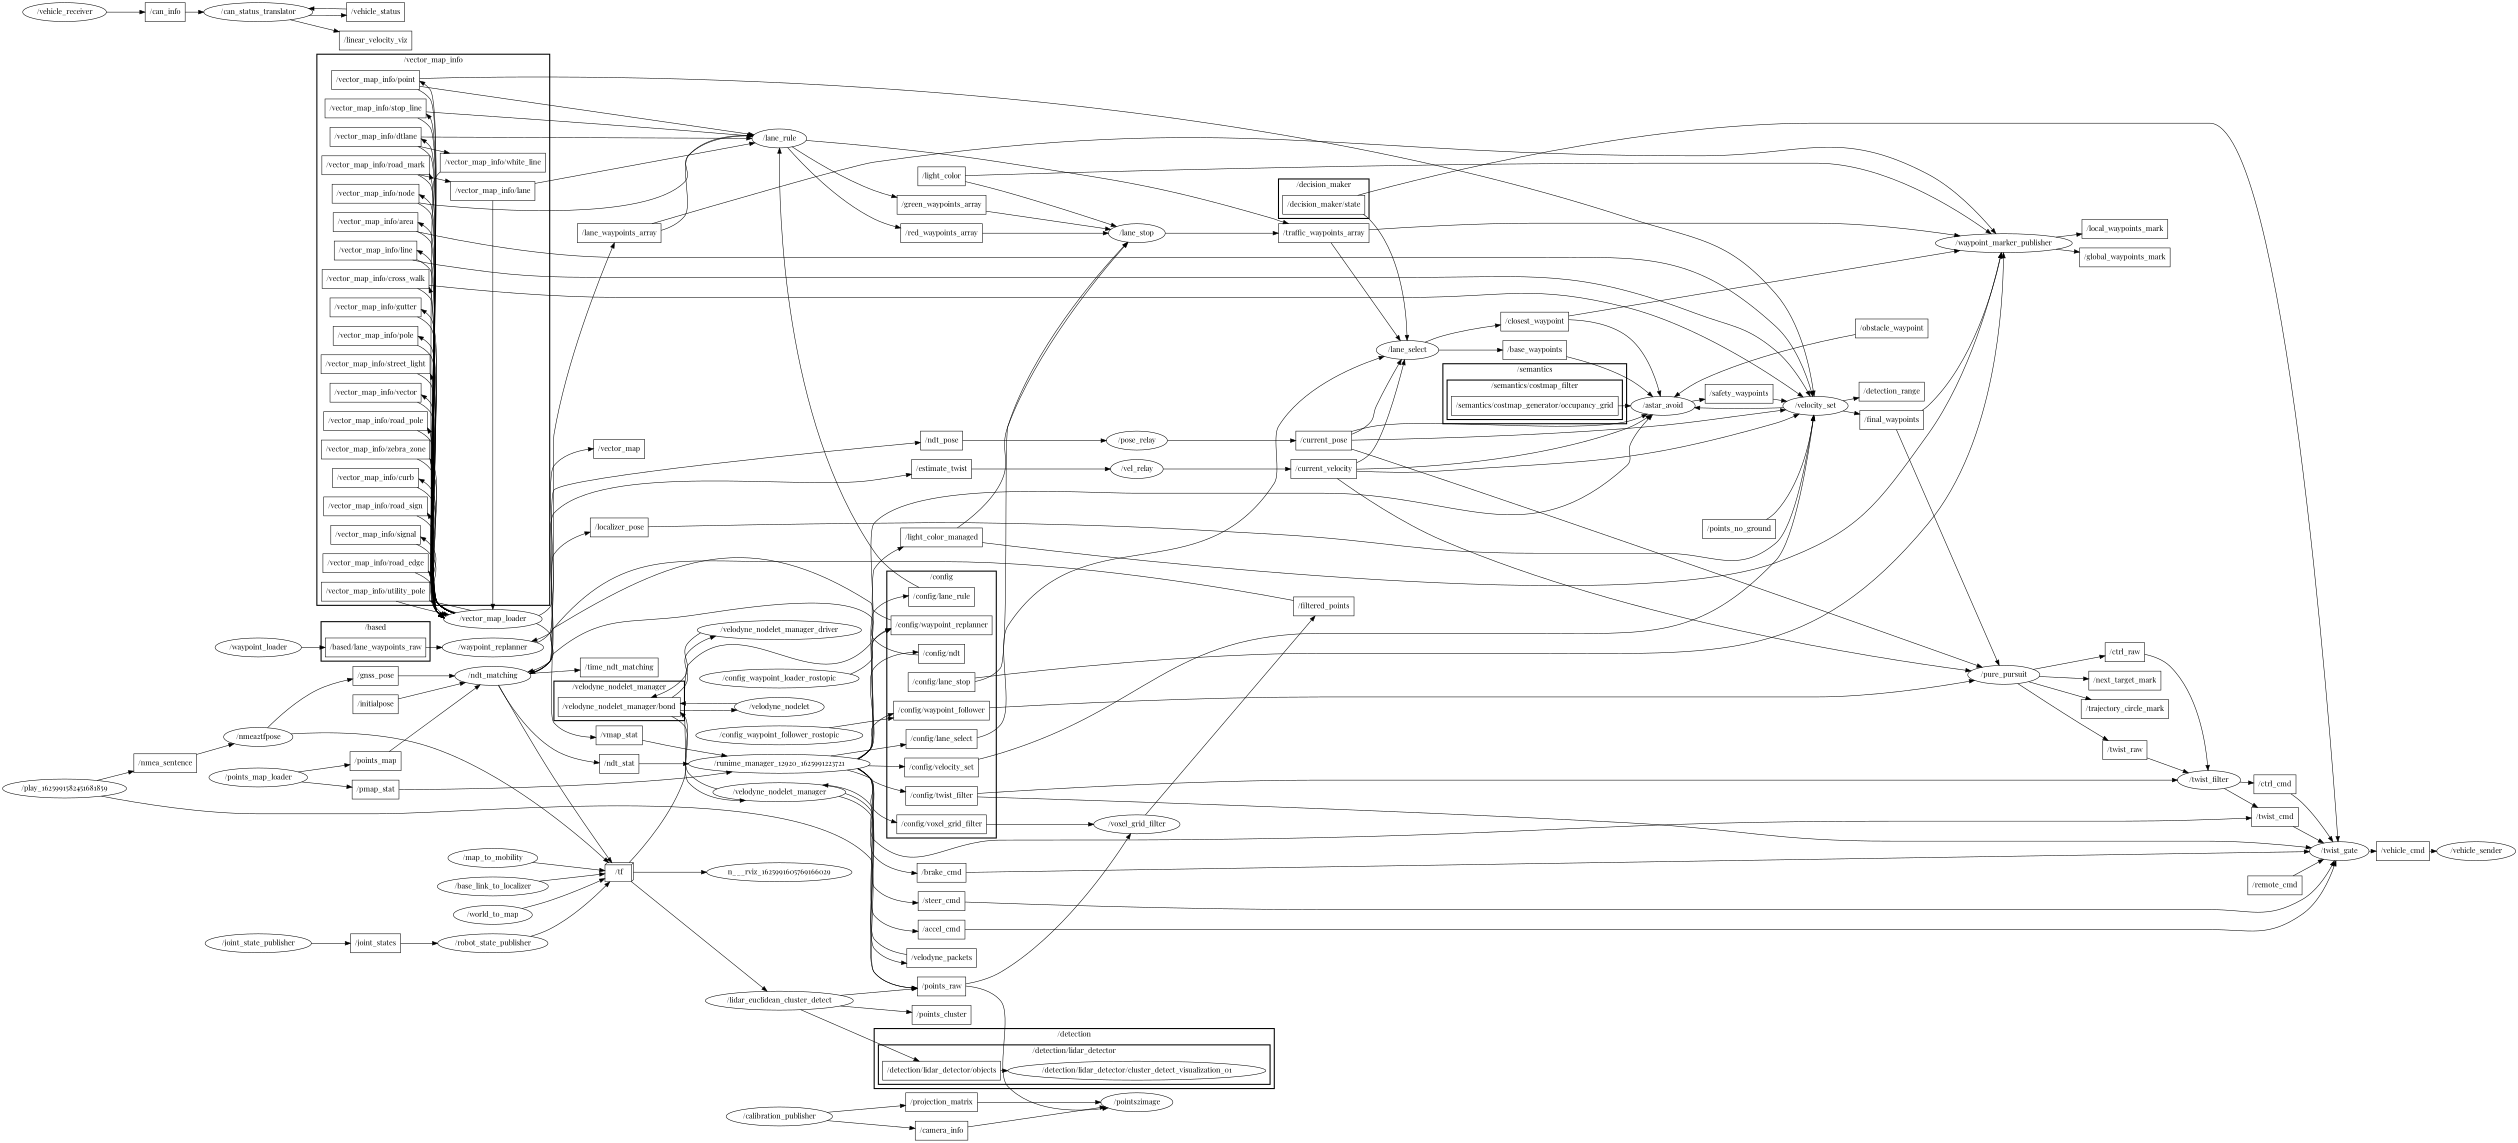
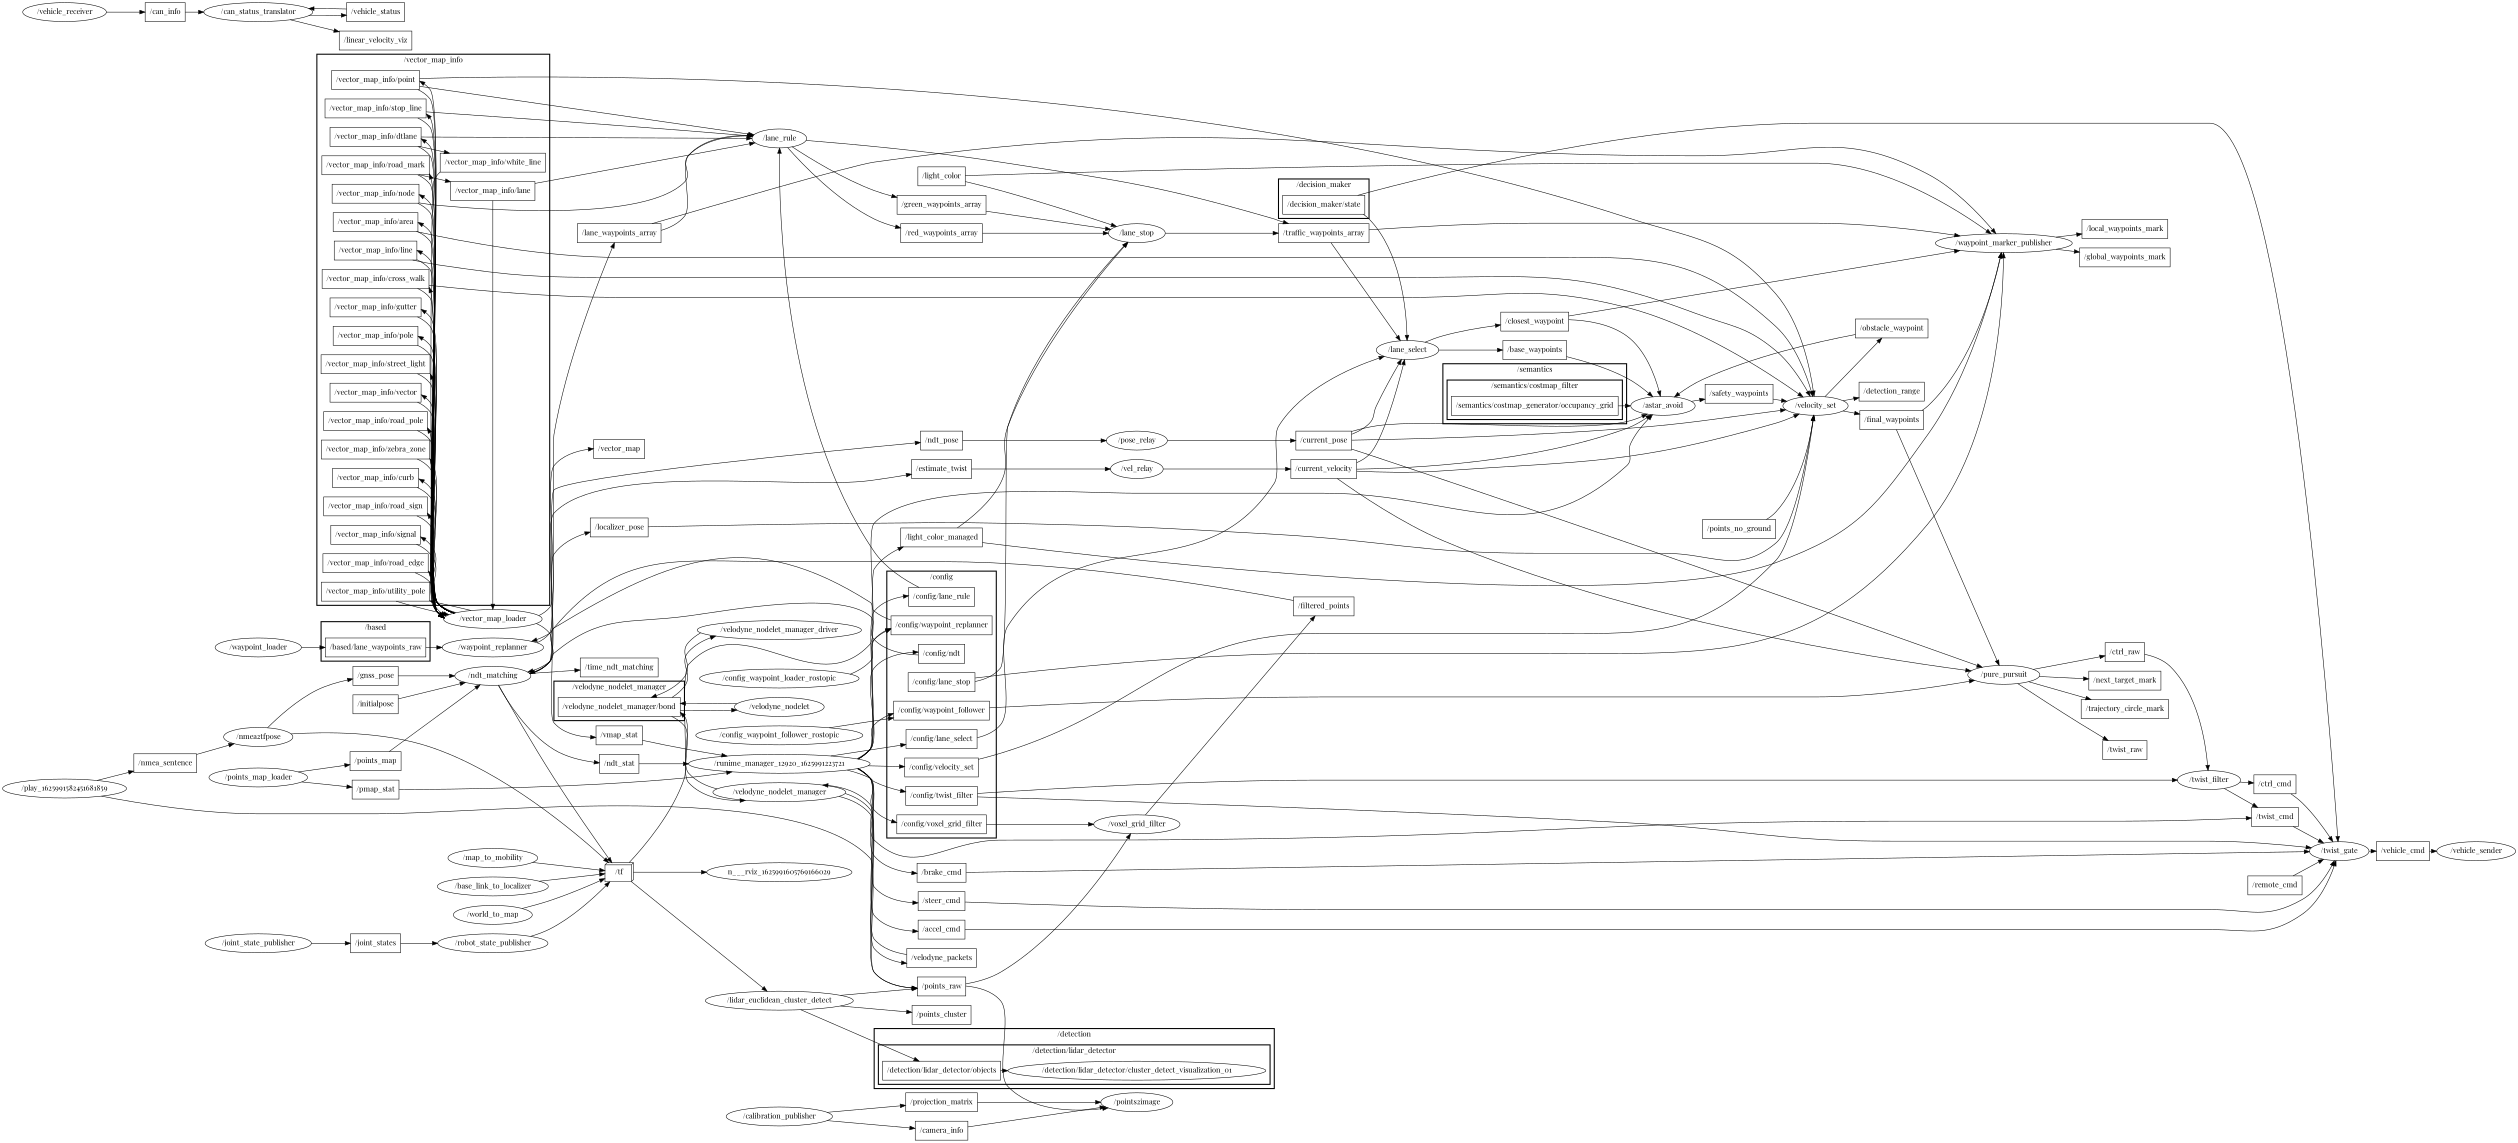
  digraph {
    compound=True
    fontname="Playfair Display"
    rank=same
    rankdir=LR
    ranksep=0.2
    node [fontname="Playfair Display" shape=box]
    edge [fontname="Playfair Display" penwidth=1]
    n1 [height=0.5 label="/semantics/costmap_generator/occupancy_grid" width=3.7778]
    n2 [height=0.5 label="/config/twist_filter" width=1.6389]
    n3 [height=0.5 label="/config/lane_select" width=1.6528]
    n4 [height=0.5 label="/config/lane_rule" width=1.5139]
    n5 [height=0.5 label="/config/waypoint_follower" width=2.2361]
    n6 [height=0.5 label="/config/voxel_grid_filter" width=2.0833]
    n7 [height=0.5 label="/config/lane_stop" width=1.5278]
    n8 [height=0.5 label="/config/ndt" width=1.0556]
    n9 [height=0.5 label="/config/velocity_set" width=1.7222]
    n10 [height=0.5 label="/config/waypoint_replanner" width=2.3194]
    n11 [height=0.5 label="/vector_map_info/zebra_zone" width=2.4861]
    n12 [height=0.5 label="/vector_map_info/dtlane" width=2.0833]
    n13 [height=0.5 label="/vector_map_info/curb" width=1.9583]
    n14 [height=0.5 label="/vector_map_info/road_sign" width=2.3611]
    n15 [height=0.5 label="/vector_map_info/signal" width=2.0694]
    n16 [height=0.5 label="/vector_map_info/lane" width=1.9444]
    n17 [height=0.5 label="/vector_map_info/road_edge" width=2.4028]
    n18 [height=0.5 label="/vector_map_info/utility_pole" width=2.4861]
    n19 [height=0.5 label="/vector_map_info/line" width=1.9028]
    n20 [height=0.5 label="/vector_map_info/node" width=1.9861]
    n21 [height=0.5 label="/vector_map_info/road_mark" width=2.4444]
    n22 [height=0.5 label="/vector_map_info/gutter" width=2.0694]
    n23 [height=0.5 label="/vector_map_info/stop_line" width=2.3194]
    n24 [height=0.5 label="/vector_map_info/pole" width=1.9444]
    n25 [height=0.5 label="/vector_map_info/street_light" width=2.4722]
    n26 [height=0.5 label="/vector_map_info/cross_walk" width=2.4722]
    n27 [height=0.5 label="/vector_map_info/white_line" width=2.4167]
    n28 [height=0.5 label="/vector_map_info/vector" width=2.0972]
    n29 [height=0.5 label="/vector_map_info/point" width=2.0139]
    n30 [height=0.5 label="/vector_map_info/road_pole" width=2.375]
    n31 [height=0.5 label="/vector_map_info/area" width=1.9444]
    n32 [height=0.5 label="/decision_maker/state" width=1.875]
    n33 [height=0.5 label="/based/lane_waypoints_raw" width=2.3194]
    n34 [height=0.5 label="/detection/lidar_detector/objects" width=2.6528]
    n35 [height=0.5 label="/detection/lidar_detector/cluster_detect_visualization_01" shape=ellipse width=5.8314]
    n36 [height=0.5 label="/velodyne_nodelet_manager/bond" width=2.7917]
    n37 [height=0.5 label="/astar_avoid" shape=ellipse width=1.4985]
    n38 [height=0.5 label="/twist_filter" shape=ellipse width=1.4443]
    n39 [height=0.5 label="/twist_gate" shape=ellipse width=1.3721]
    n40 [height=0.5 label="/lane_select" shape=ellipse width=1.4443]
    n41 [height=0.5 label="/lane_rule" shape=ellipse width=1.2818]
    n42 [height=0.5 label="/pure_pursuit" shape=ellipse width=1.6068]
    n43 [height=0.5 label="/voxel_grid_filter" shape=ellipse width=2.022]
    n44 [height=0.5 label="/waypoint_marker_publisher" shape=ellipse width=3.1233]
    n45 [height=0.5 label="/lane_stop" shape=ellipse width=1.2999]
    n46 [height=0.5 label="/ndt_matching" shape=ellipse width=1.7151]
    n47 [height=0.5 label="/velocity_set" shape=ellipse width=1.5526]
    n48 [height=0.5 label="/waypoint_replanner" shape=ellipse width=2.3109]
    n49 [height=0.5 label="/vector_map_loader" shape=ellipse width=2.2567]
    n50 [height=0.5 label="/velodyne_nodelet_manager_driver" shape=ellipse width=3.7733]
    n51 [height=0.5 label="/velodyne_nodelet" shape=ellipse width=2.0943]
    n52 [height=0.5 label="/velodyne_nodelet_manager" shape=ellipse width=3.0692]
    n53 [height=0.5 label="/safety_waypoints" width=1.5972]
    n54 [height=0.5 label="/twist_cmd" width=1.0694]
    n55 [height=0.5 label="/ctrl_cmd" width=0.95833]
    n56 [height=0.5 label="/vehicle_cmd" width=1.25]
    n57 [height=0.5 label="/closest_waypoint" width=1.5833]
    n58 [height=0.5 label="/base_waypoints" width=1.4861]
    n59 [height=0.5 label="/red_waypoints_array" width=1.8611]
    n60 [height=0.5 label="/green_waypoints_array" width=2.0417]
    n61 [height=0.5 label="/traffic_waypoints_array" width=2.0833]
    n62 [height=0.5 label="/next_target_mark" width=1.6111]
    n63 [height=0.5 label="/ctrl_raw" width=0.90278]
    n64 [height=0.5 label="/twist_raw" width=1.0278]
    n65 [height=0.5 label="/trajectory_circle_mark" width=2]
    n66 [height=0.5 label="/filtered_points" width=1.375]
    n67 [height=0.5 label="/global_waypoints_mark" width=2.1111]
    n68 [height=0.5 label="/local_waypoints_mark" width=2]
    n69 [height=0.5 label="/time_ndt_matching" width=1.7639]
    n70 [height=0.5 label="/ndt_pose" width=0.95833]
    n71 [height=0.5 label="/localizer_pose" width=1.3611]
    n72 [height=0.5 label="/ndt_stat" width=0.875]
    n73 [height=0.5 label="/estimate_twist" width=1.375]
    n74 [height=0.5 label="/tf" shape=box3d width=0.75]
    n75 [height=0.5 label="/obstacle_waypoint" width=1.6944]
    n76 [height=0.5 label="/detection_range" width=1.4861]
    n77 [height=0.5 label="/final_waypoints" width=1.4861]
    n78 [height=0.5 label="/lane_waypoints_array" width=1.9444]
    n79 [height=0.5 label="/vmap_stat" width=1.0694]
    n80 [height=0.5 label="/vector_map" width=1.1806]
    n81 [height=0.5 label="/velodyne_packets" width=1.625]
    n82 [height=0.5 label="/points_raw" width=1.1111]
    n83 [height=0.5 label="/vehicle_sender" shape=ellipse width=1.8234]
    n84 [height=0.5 label="/pose_relay" shape=ellipse width=1.4263]
    n85 [height=0.5 label="/runime_manager_12920_1625991223721" shape=ellipse width=4.4774]
    n86 [height=0.5 label="/vel_relay" shape=ellipse width=1.2818]
    n87 [height=0.5 label="/lidar_euclidean_cluster_detect" shape=ellipse width=3.34]
    n___rviz_1625991605769166029 [height=0.5 width=3.6108 shape=""]
    n89 [height=0.5 label="/points2image" shape=ellipse width=1.6971]
    n90 [height=0.5 label="/brake_cmd" width=1.125]
    n91 [height=0.5 label="/gnss_pose" width=1.0556]
    n92 [height=0.5 label="/linear_velocity_viz" width=1.7361]
    n93 [height=0.5 label="/light_color_managed" width=1.8889]
    n94 [height=0.5 label="/remote_cmd" width=1.2361]
    n95 [height=0.5 label="/steer_cmd" width=1.0694]
    n96 [height=0.5 label="/current_velocity" width=1.5139]
    n97 [height=0.5 label="/camera_info" width=1.2361]
    n98 [height=0.5 label="/accel_cmd" width=1.0972]
    n99 [height=0.5 label="/points_cluster" width=1.3333]
    n100 [height=0.5 label="/light_color" width=1.1111]
    n101 [height=0.5 label="/joint_states" width=1.1389]
    n102 [height=0.5 label="/robot_state_publisher" shape=ellipse width=2.4734]
    n103 [height=0.5 label="/points_no_ground" width=1.6528]
    n104 [height=0.5 label="/initialpose" width=1.0694]
    n105 [height=0.5 label="/projection_matrix" width=1.6389]
    n106 [height=0.5 label="/pmap_stat" width=1.0694]
    n107 [height=0.5 label="/current_pose" width=1.25]
    n108 [height=0.5 label="/vehicle_status" width=1.3472]
    n109 [height=0.5 label="/can_status_translator" shape=ellipse width=2.4192]
    n110 [height=0.5 label="/points_map" width=1.1667]
    n111 [height=0.5 label="/can_info" width=0.94444]
    n112 [height=0.5 label="/nmea_sentence" width=1.4444]
    n113 [height=0.5 label="/nmea2tfpose" shape=ellipse width=1.6249]
    n114 [height=0.5 label="/map_to_mobility" shape=ellipse width=2.0762]
    n115 [height=0.5 label="/base_link_to_localizer" shape=ellipse width=2.5817]
    n116 [height=0.5 label="/world_to_map" shape=ellipse width=1.8054]
    n117 [height=0.5 label="/calibration_publisher" shape=ellipse width=2.4373]
    n118 [height=0.5 label="/waypoint_loader" shape=ellipse width=2.004]
    n119 [height=0.5 label="/config_waypoint_loader_rostopic" shape=ellipse width=3.665]
    n120 [height=0.5 label="/play_1625991582451681859" shape=ellipse width=3.2317]
    n121 [height=0.5 label="/joint_state_publisher" shape=ellipse width=2.4192]
    n122 [height=0.5 label="/vehicle_receiver" shape=ellipse width=1.9859]
    n123 [height=0.5 label="/config_waypoint_follower_rostopic" shape=ellipse width=3.8816]
    n124 [height=0.5 label="/points_map_loader" shape=ellipse width=2.2567]
    subgraph cluster_1 {
      label="/semantics"
      style=bold
      subgraph cluster_2 {
        label="/semantics/costmap_filter"
        style=bold
        n1
      }
    }
    subgraph cluster_3 {
      label="/config"
      style=bold
      n2
      n3
      n4
      n5
      n6
      n7
      n8
      n9
      n10
    }
    subgraph cluster_4 {
      label="/vector_map_info"
      style=bold
      n11
      n12
      n13
      n14
      n15
      n16
      n17
      n18
      n19
      n20
      n21
      n22
      n23
      n24
      n25
      n26
      n27
      n28
      n29
      n30
      n31
    }
    subgraph cluster_5 {
      label="/decision_maker"
      style=bold
      n32
    }
    subgraph cluster_6 {
      label="/based"
      style=bold
      n33
    }
    subgraph cluster_7 {
      label="/detection"
      style=bold
      subgraph cluster_8 {
        label="/detection/lidar_detector"
        style=bold
        n34
        n35
      }
    }
    subgraph cluster_9 {
      label="/velodyne_nodelet_manager"
      style=bold
      n36
    }
    n1 -> n37
    n2 -> n38
    n2 -> n39
    n3 -> n40
    n4 -> n41
    n5 -> n42
    n6 -> n43
    n7 -> n44
    n7 -> n45
    n8 -> n46
    n9 -> n47
    n10 -> n48
    n11 -> n49
    n12 -> n27
    n12 -> n41
    n12 -> n49
    n13 -> n49
    n14 -> n49
    n15 -> n49
    n16 -> n41
    n16 -> n49
    n17 -> n49
    n18 -> n49
    n19 -> n47
    n19 -> n49
    n20 -> n41
    n20 -> n49
    n21 -> n16
    n21 -> n49
    n22 -> n49
    n23 -> n41
    n23 -> n49
    n24 -> n49
    n25 -> n49
    n26 -> n47
    n26 -> n49
    n27 -> n49
    n28 -> n49
    n29 -> n41
    n29 -> n47
    n29 -> n49
    n30 -> n49
    n31 -> n47
    n31 -> n49
    n32 -> n39
    n32 -> n40
    n33 -> n48
    n34 -> n35
    n36 -> n50
    n36 -> n51
    n36 -> n52
    n37 -> n53
    n38 -> n54
    n38 -> n55
    n39 -> n56
    n40 -> n57
    n40 -> n58
    n41 -> n59
    n41 -> n60
    n41 -> n61
    n42 -> n62
    n42 -> n63
    n42 -> n64
    n42 -> n65
    n43 -> n66
    n44 -> n67
    n44 -> n68
    n45 -> n61
    n46 -> n69
    n46 -> n70
    n46 -> n71
    n46 -> n72
    n46 -> n73
    n46 -> n74
-   n47 -> n37
+   n47 -> n75
    n47 -> n76
    n47 -> n77
    n48 -> n78
    n49 -> n11
    n49 -> n12
    n49 -> n13
    n49 -> n14
    n49 -> n15
    n49 -> n17
    n49 -> n18
    n49 -> n19
    n49 -> n20
    n49 -> n21
    n49 -> n22
    n49 -> n23
    n49 -> n24
    n49 -> n25
    n49 -> n26
    n49 -> n28
    n49 -> n29
    n49 -> n30
    n49 -> n31
    n49 -> n79
    n49 -> n80
    n50 -> n36
    n51 -> n36
    n52 -> n36
    n52 -> n81
    n52 -> n82
    n53 -> n47
    n54 -> n39
    n55 -> n39
    n56 -> n83
    n57 -> n37
    n57 -> n44
    n58 -> n37
    n59 -> n45
    n60 -> n45
    n61 -> n40
    n61 -> n44
    n63 -> n38
-   n64 -> n38
    n66 -> n46
    n70 -> n84
    n71 -> n47
    n72 -> n85
    n73 -> n86
    n74 -> n37
    n74 -> n87
    n74 -> n___rviz_1625991605769166029
    n75 -> n37
    n77 -> n42
    n77 -> n44
    n78 -> n41
    n78 -> n44
    n79 -> n85
    n81 -> n52
    n82 -> n43
    n82 -> n89
    n84 -> n107
    n85 -> n2
    n85 -> n3
    n85 -> n4
    n85 -> n5
    n85 -> n6
    n85 -> n8
    n85 -> n9
    n85 -> n10
    n85 -> n54
    n85 -> n90
    n85 -> n93
    n85 -> n95
    n85 -> n98
    n86 -> n96
    n87 -> n34
    n87 -> n82
    n87 -> n99
    n90 -> n39
    n91 -> n46
    n93 -> n44
    n93 -> n45
    n94 -> n39
    n95 -> n39
    n96 -> n37
    n96 -> n40
    n96 -> n42
    n96 -> n47
    n97 -> n89
    n98 -> n39
    n100 -> n44
    n100 -> n45
    n101 -> n102
    n102 -> n74
    n103 -> n47
    n104 -> n46
    n105 -> n89
    n106 -> n85
    n107 -> n37
    n107 -> n40
    n107 -> n42
    n107 -> n47
    n108 -> n109
    n109 -> n92
    n109 -> n108
    n110 -> n46
    n111 -> n109
    n112 -> n113
    n113 -> n74
    n113 -> n91
    n114 -> n74
    n115 -> n74
    n116 -> n74
    n117 -> n97
    n117 -> n105
    n118 -> n33
    n119 -> n10
    n120 -> n82
    n120 -> n112
    n121 -> n101
    n122 -> n111
    n123 -> n5
    n124 -> n106
    n124 -> n110
  }
